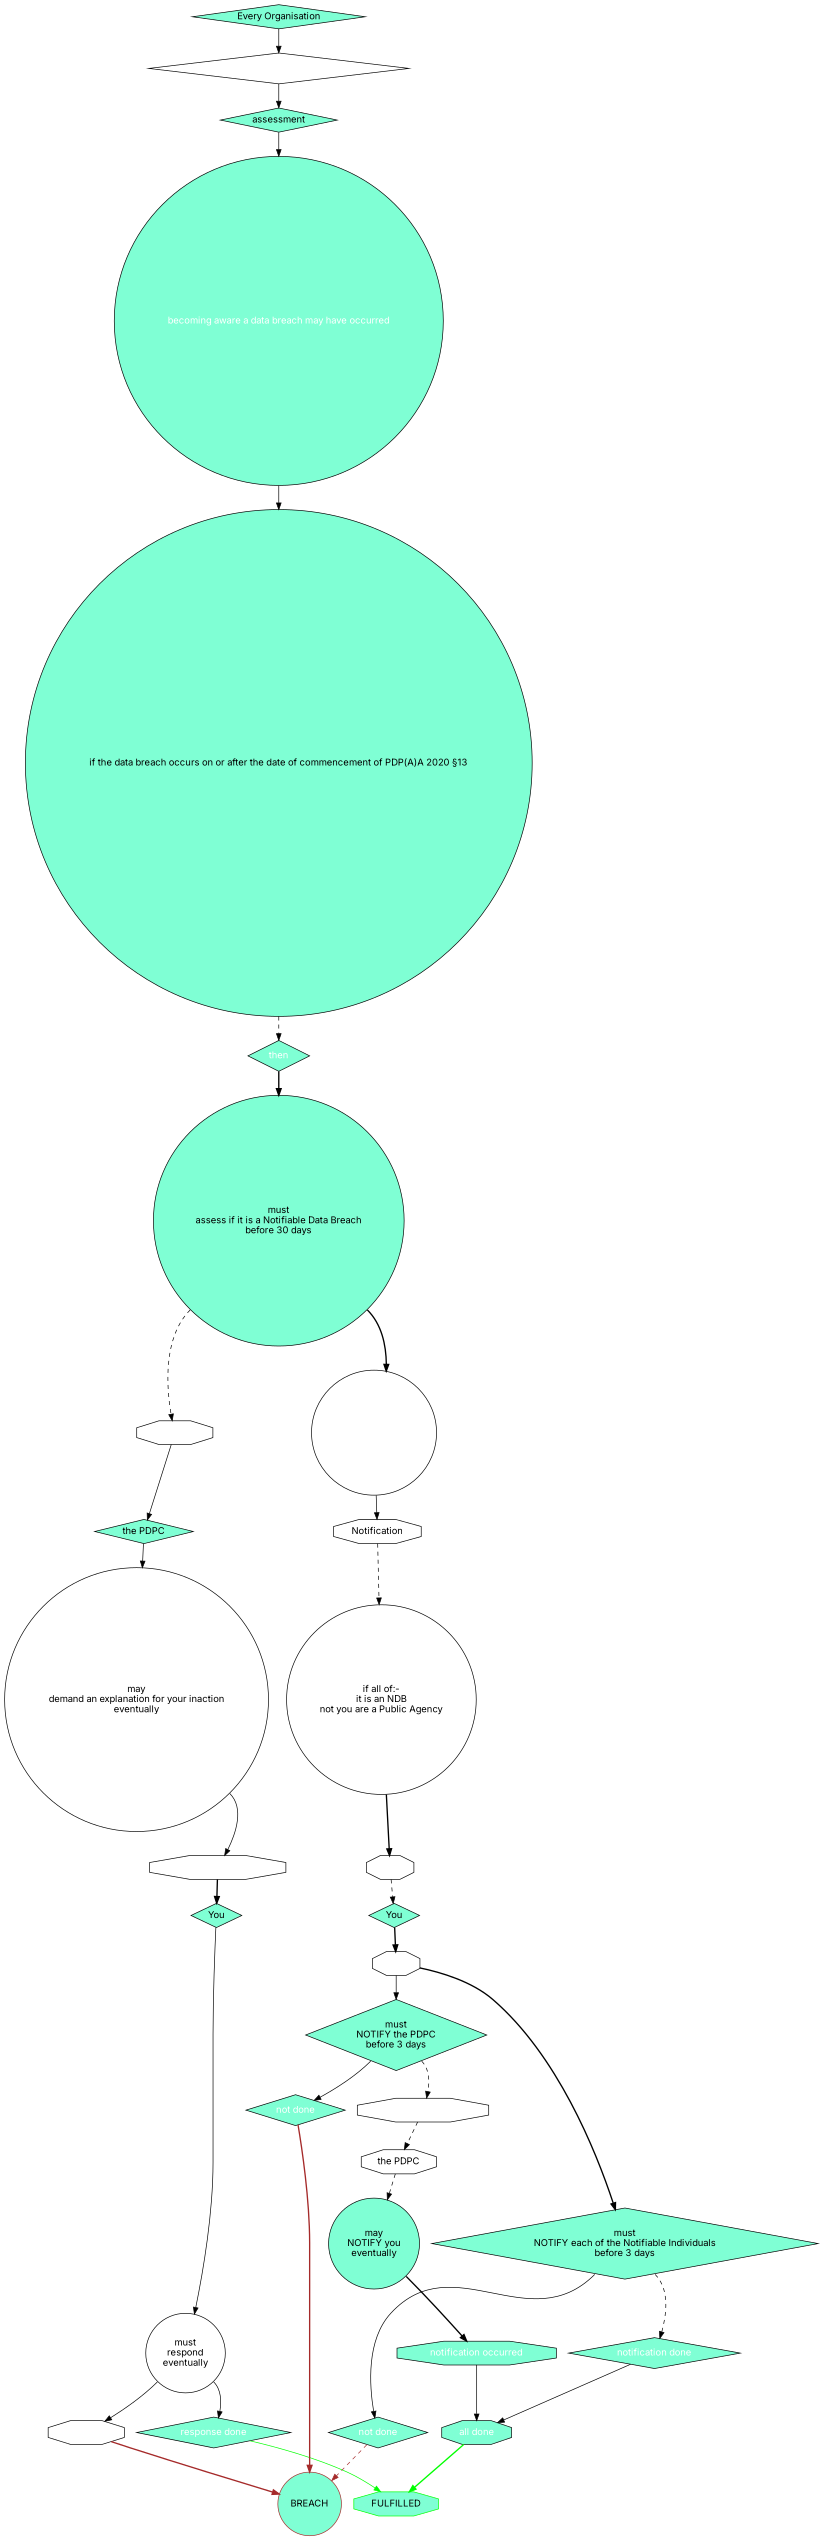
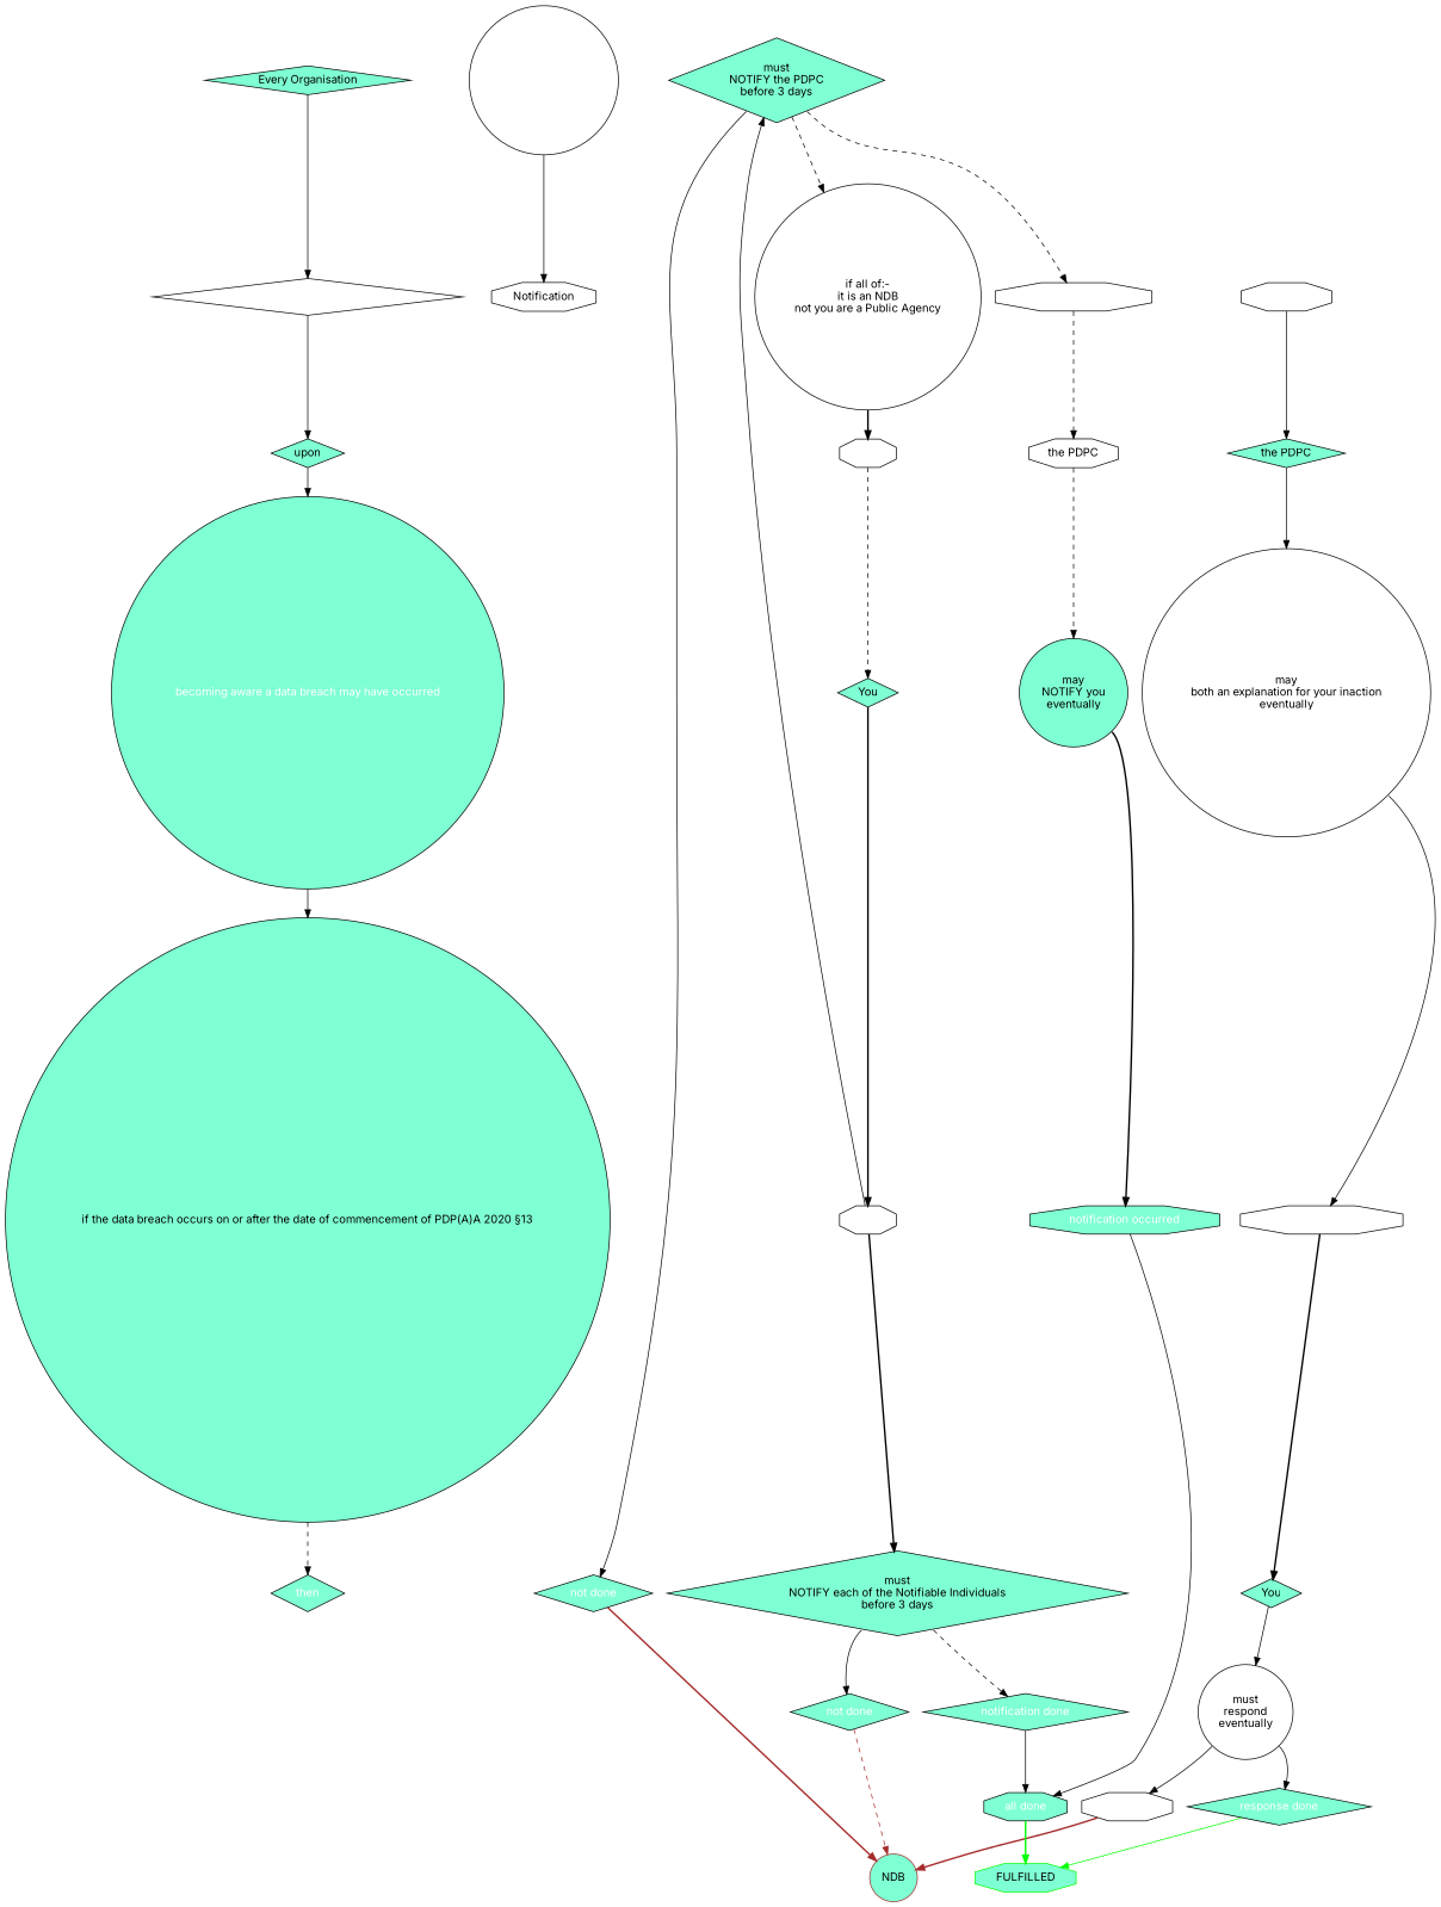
  digraph {
    compound=true
    fontname=Inter
    node [fillcolor=aquamarine fontname=Inter shape=diamond style=filled]
    edge [fontname=Inter style=solid]
    n1 [label="Every Organisation"]
-   n2 [label=assessment]
+   n2 [label=upon]
    n3 [label="if the data breach occurs on or after the date of commencement of PDP(A)A 2020 §13" shape=circle]
-   n4 [label="must\nassess if it is a Notifiable Data Breach\nbefore 30 days" shape=circle]
    n5 [fillcolor=white label=Notification shape=octagon]
    n6 [label="the PDPC"]
-   n7 [fillcolor=white label="may\ndemand an explanation for your inaction\neventually" shape=circle]
+   n7 [fillcolor=white label="may\nboth an explanation for your inaction\neventually" shape=circle]
    n8 [label=You]
    n9 [fillcolor=white label="must\nrespond\neventually" shape=circle]
    n10 [label=You]
    n11 [fillcolor=white label="if all of:-\nit is an NDB\nnot you are a Public Agency" shape=circle]
    n12 [label="must\nNOTIFY the PDPC\nbefore 3 days"]
    n13 [fillcolor=white label="the PDPC" shape=octagon]
    n14 [label="may\nNOTIFY you\neventually" shape=circle]
    n15 [label="must\nNOTIFY each of the Notifiable Individuals\nbefore 3 days"]
    n16 [fillcolor=white fontcolor=white height=0.2 label="who is not a Public Agency"]
    n17 [fontcolor=white height=0.2 label="becoming aware a data breach may have occurred" shape=circle]
    n18 [fontcolor=white height=0.2 label=then]
    n19 [fillcolor=white fontcolor=white height=0.2 label="assessment done" shape=circle]
    n20 [fillcolor=white fontcolor=white height=0.2 label="not done" shape=octagon]
    n21 [fillcolor=white fontcolor=white height=0.2 label="demand occurred" shape=octagon]
    n22 [fontcolor=white height=0.2 label="response done"]
    n23 [fillcolor=white fontcolor=white height=0.2 label="not done" shape=octagon]
    n24 [fillcolor=white fontcolor=white height=0.2 label=then shape=octagon]
    n25 [fillcolor=white fontcolor=white height=0.2 label="notification done" shape=octagon]
    n26 [fontcolor=white height=0.2 label="not done"]
    n27 [fontcolor=white height=0.2 label="notification occurred" shape=octagon]
    n28 [fontcolor=white height=0.2 label="notification done"]
    n29 [fontcolor=white height=0.2 label="not done"]
    n30 [fillcolor=white fontcolor=white height=0.2 label=both shape=octagon]
    n31 [fontcolor=white height=0.2 label="all done" shape=octagon]
-   n32 [color=brown label=BREACH shape=circle]
+   n32 [color=brown label=NDB shape=circle]
    n33 [color=green label=FULFILLED shape=octagon]
    subgraph sub_1 {
      n1
      n2
      n3
-     n4
      n5
      n6
      n7
      n8
      n9
      n10
      n11
      n12
      n13
      n14
      n15
    }
    subgraph sub_2 {
      n16
      n17
      n18
      n19
      n20
      n21
      n22
      n23
      n24
      n25
      n26
      n27
      n28
      n29
      n30
      n31
    }
    subgraph sub_3 {
      rank=same
      n32
      n33
    }
    n1 -> n16
    n2 -> n17
    n3 -> n18 [style=dashed]
-   n4 -> n19 [style=bold tailport=se]
-   n4 -> n20 [style=dashed tailport=sw]
-   n5 -> n11 [style=dashed]
+   n12 -> n11 [style=dashed]
    n6 -> n7
    n7 -> n21 [tailport=se]
    n8 -> n9
    n9 -> n22 [tailport=se]
    n9 -> n23 [tailport=sw]
    n10 -> n30 [style=bold]
    n11 -> n24 [style=bold]
    n12 -> n25 [style=dashed tailport=se]
    n12 -> n26 [tailport=sw]
    n13 -> n14 [style=dashed]
    n14 -> n27 [style=bold tailport=se]
    n15 -> n28 [style=dashed tailport=se]
    n15 -> n29 [tailport=sw]
    n16 -> n2
    n17 -> n3
-   n18 -> n4 [style=bold]
    n19 -> n5
    n20 -> n6
    n21 -> n8 [style=bold]
    n22 -> n33 [color=green]
    n23 -> n32 [color=brown style=bold]
    n24 -> n10 [style=dashed]
    n25 -> n13 [style=dashed]
    n26 -> n32 [color=brown style=bold]
    n27 -> n31
    n28 -> n31
    n29 -> n32 [color=brown style=dashed]
    n30 -> n12
    n30 -> n15 [style=bold]
    n31 -> n33 [color=green style=bold]
    n32 -> n33 [style=invis]
  }
